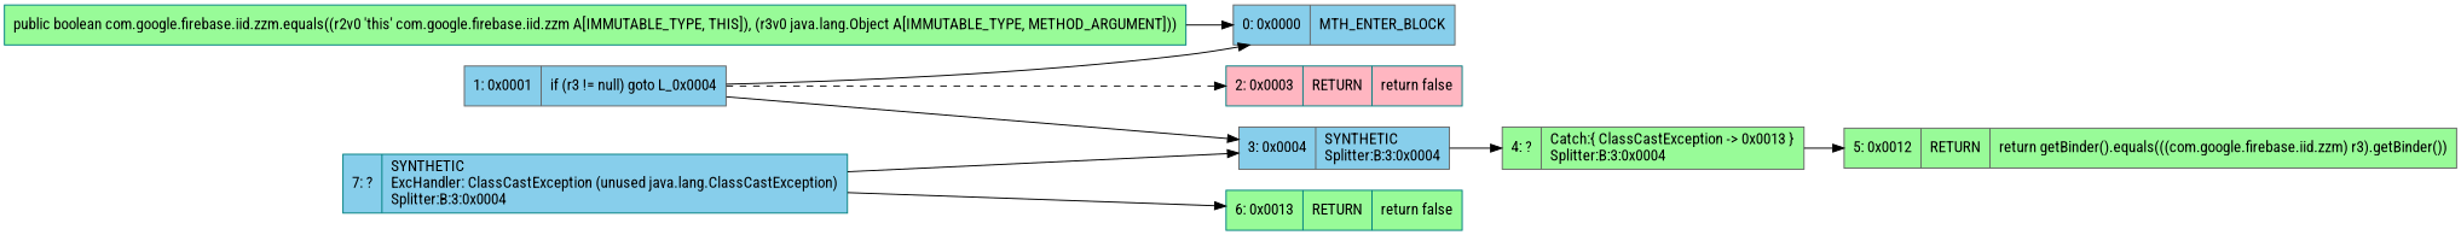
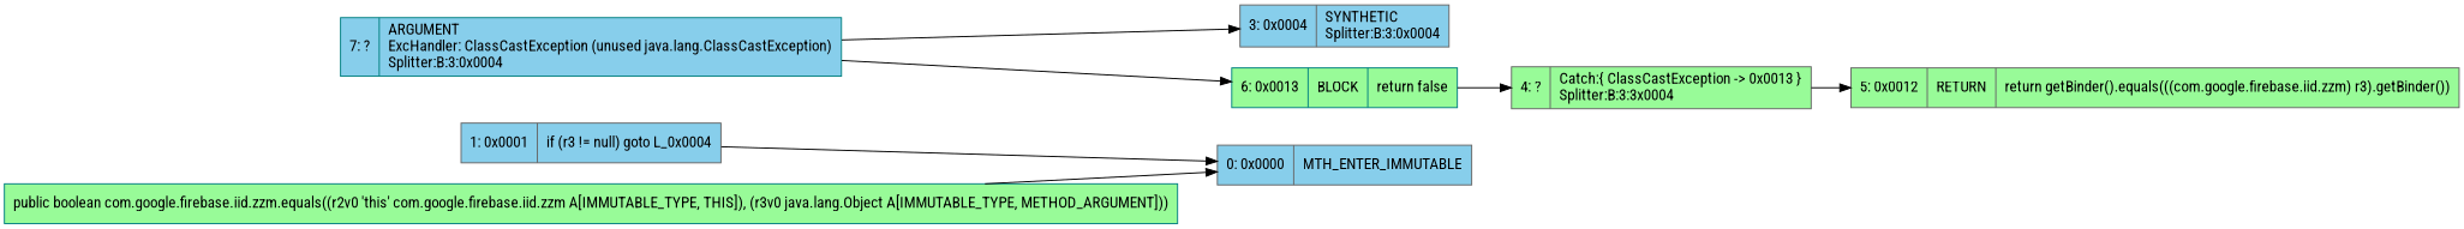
  digraph {
    fontname="Roboto Condensed"
    rankdir=LR
    node [color=gray40 fillcolor=skyblue fontname="Roboto Condensed" shape=record style=filled]
    edge [fontname="Roboto Condensed"]
-   n1 [label="{0\:\ 0x0000|MTH_ENTER_BLOCK\l}"]
+   n1 [label="{0\:\ 0x0000|MTH_ENTER_IMMUTABLE\l}"]
    n2 [label="{1\:\ 0x0001|if (r3 != null) goto L_0x0004\l}"]
-   n3 [color=teal fillcolor=lightpink label="{2\:\ 0x0003|RETURN\l|return false\l}"]
    n4 [label="{3\:\ 0x0004|SYNTHETIC\lSplitter:B:3:0x0004\l}"]
-   n5 [fillcolor=palegreen label="{4\:\ ?|Catch:\{ ClassCastException \-\> 0x0013 \}\lSplitter:B:3:0x0004\l}"]
+   n5 [fillcolor=palegreen label="{4\:\ ?|Catch:\{ ClassCastException \-\> 0x0013 \}\lSplitter:B:3:3x0004\l}"]
    n6 [fillcolor=palegreen label="{5\:\ 0x0012|RETURN\l|return getBinder().equals(((com.google.firebase.iid.zzm) r3).getBinder())\l}"]
-   n7 [color=teal label="{7\:\ ?|SYNTHETIC\lExcHandler: ClassCastException (unused java.lang.ClassCastException)\lSplitter:B:3:0x0004\l}"]
-   n8 [color=teal fillcolor=palegreen label="{6\:\ 0x0013|RETURN\l|return false\l}"]
+   n7 [color=teal label="{7\:\ ?|ARGUMENT\lExcHandler: ClassCastException (unused java.lang.ClassCastException)\lSplitter:B:3:0x0004\l}"]
+   n8 [color=teal fillcolor=palegreen label="{6\:\ 0x0013|BLOCK\l|return false\l}"]
    n9 [color=teal fillcolor=palegreen label="{public boolean com.google.firebase.iid.zzm.equals((r2v0 'this' com.google.firebase.iid.zzm A[IMMUTABLE_TYPE, THIS]), (r3v0 java.lang.Object A[IMMUTABLE_TYPE, METHOD_ARGUMENT])) }"]
    n2 -> n1
-   n2 -> n3 [style=dashed]
-   n2 -> n4
-   n4 -> n5
+   n8 -> n5
    n5 -> n6
    n7 -> n4
    n7 -> n8
    n9 -> n1
  }
